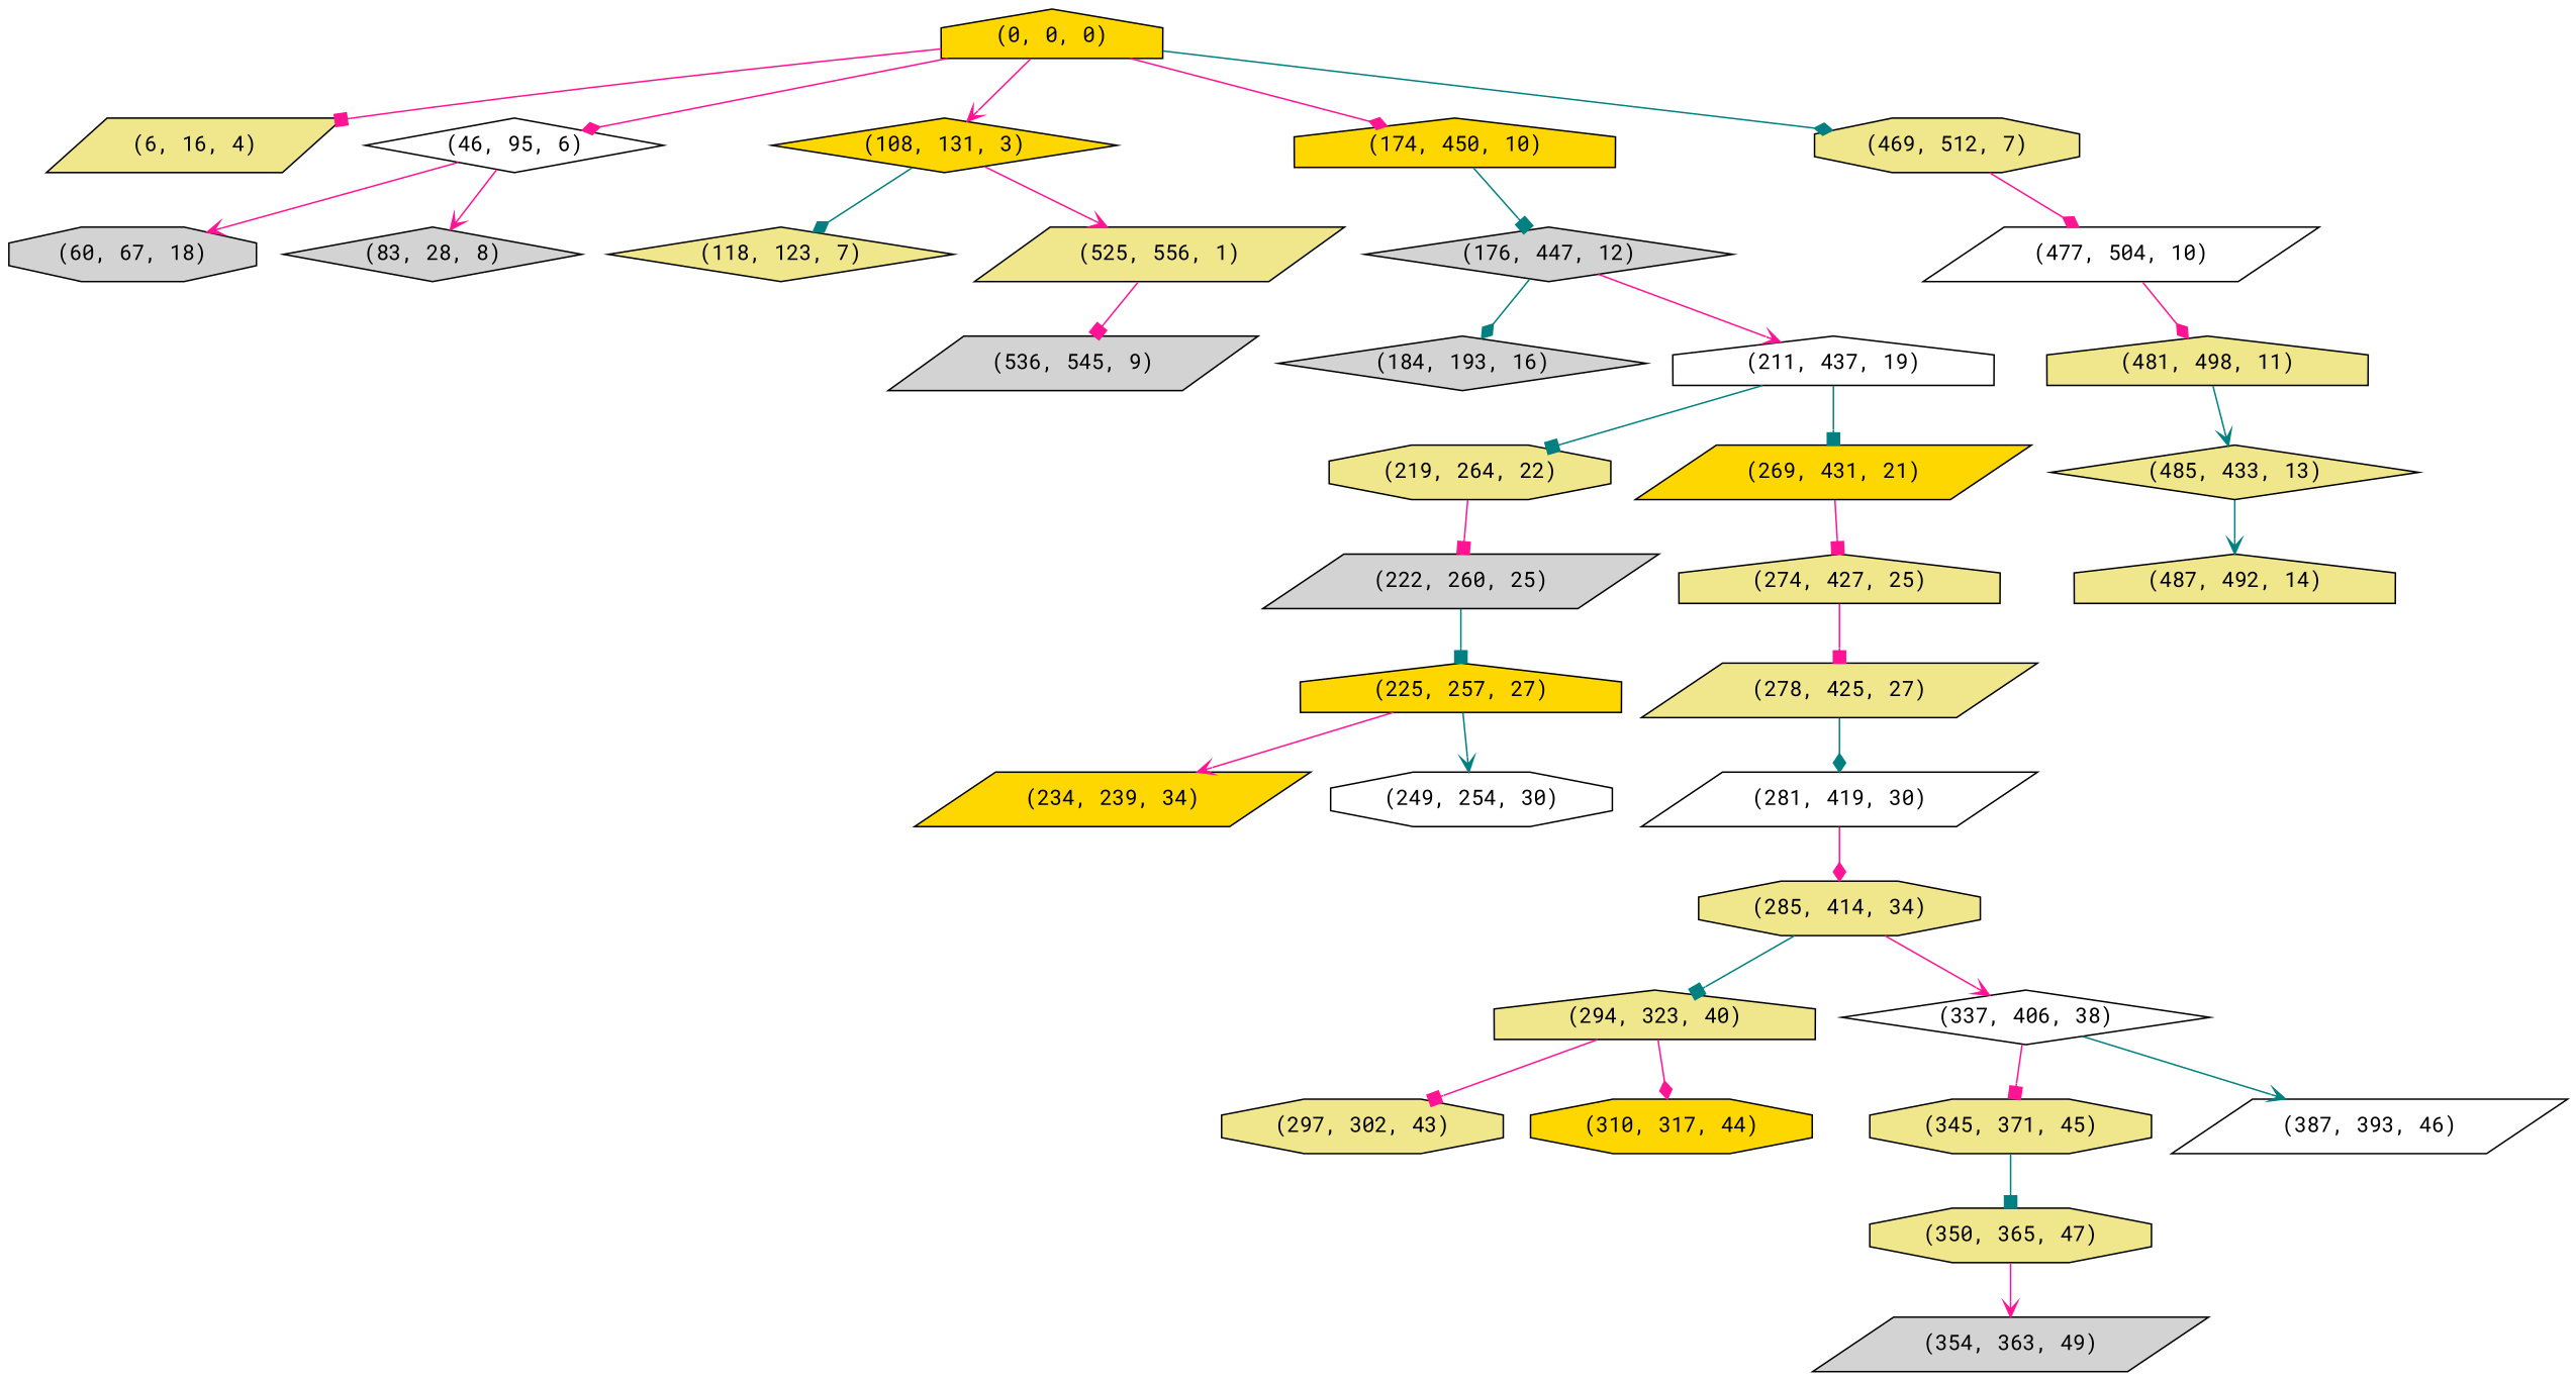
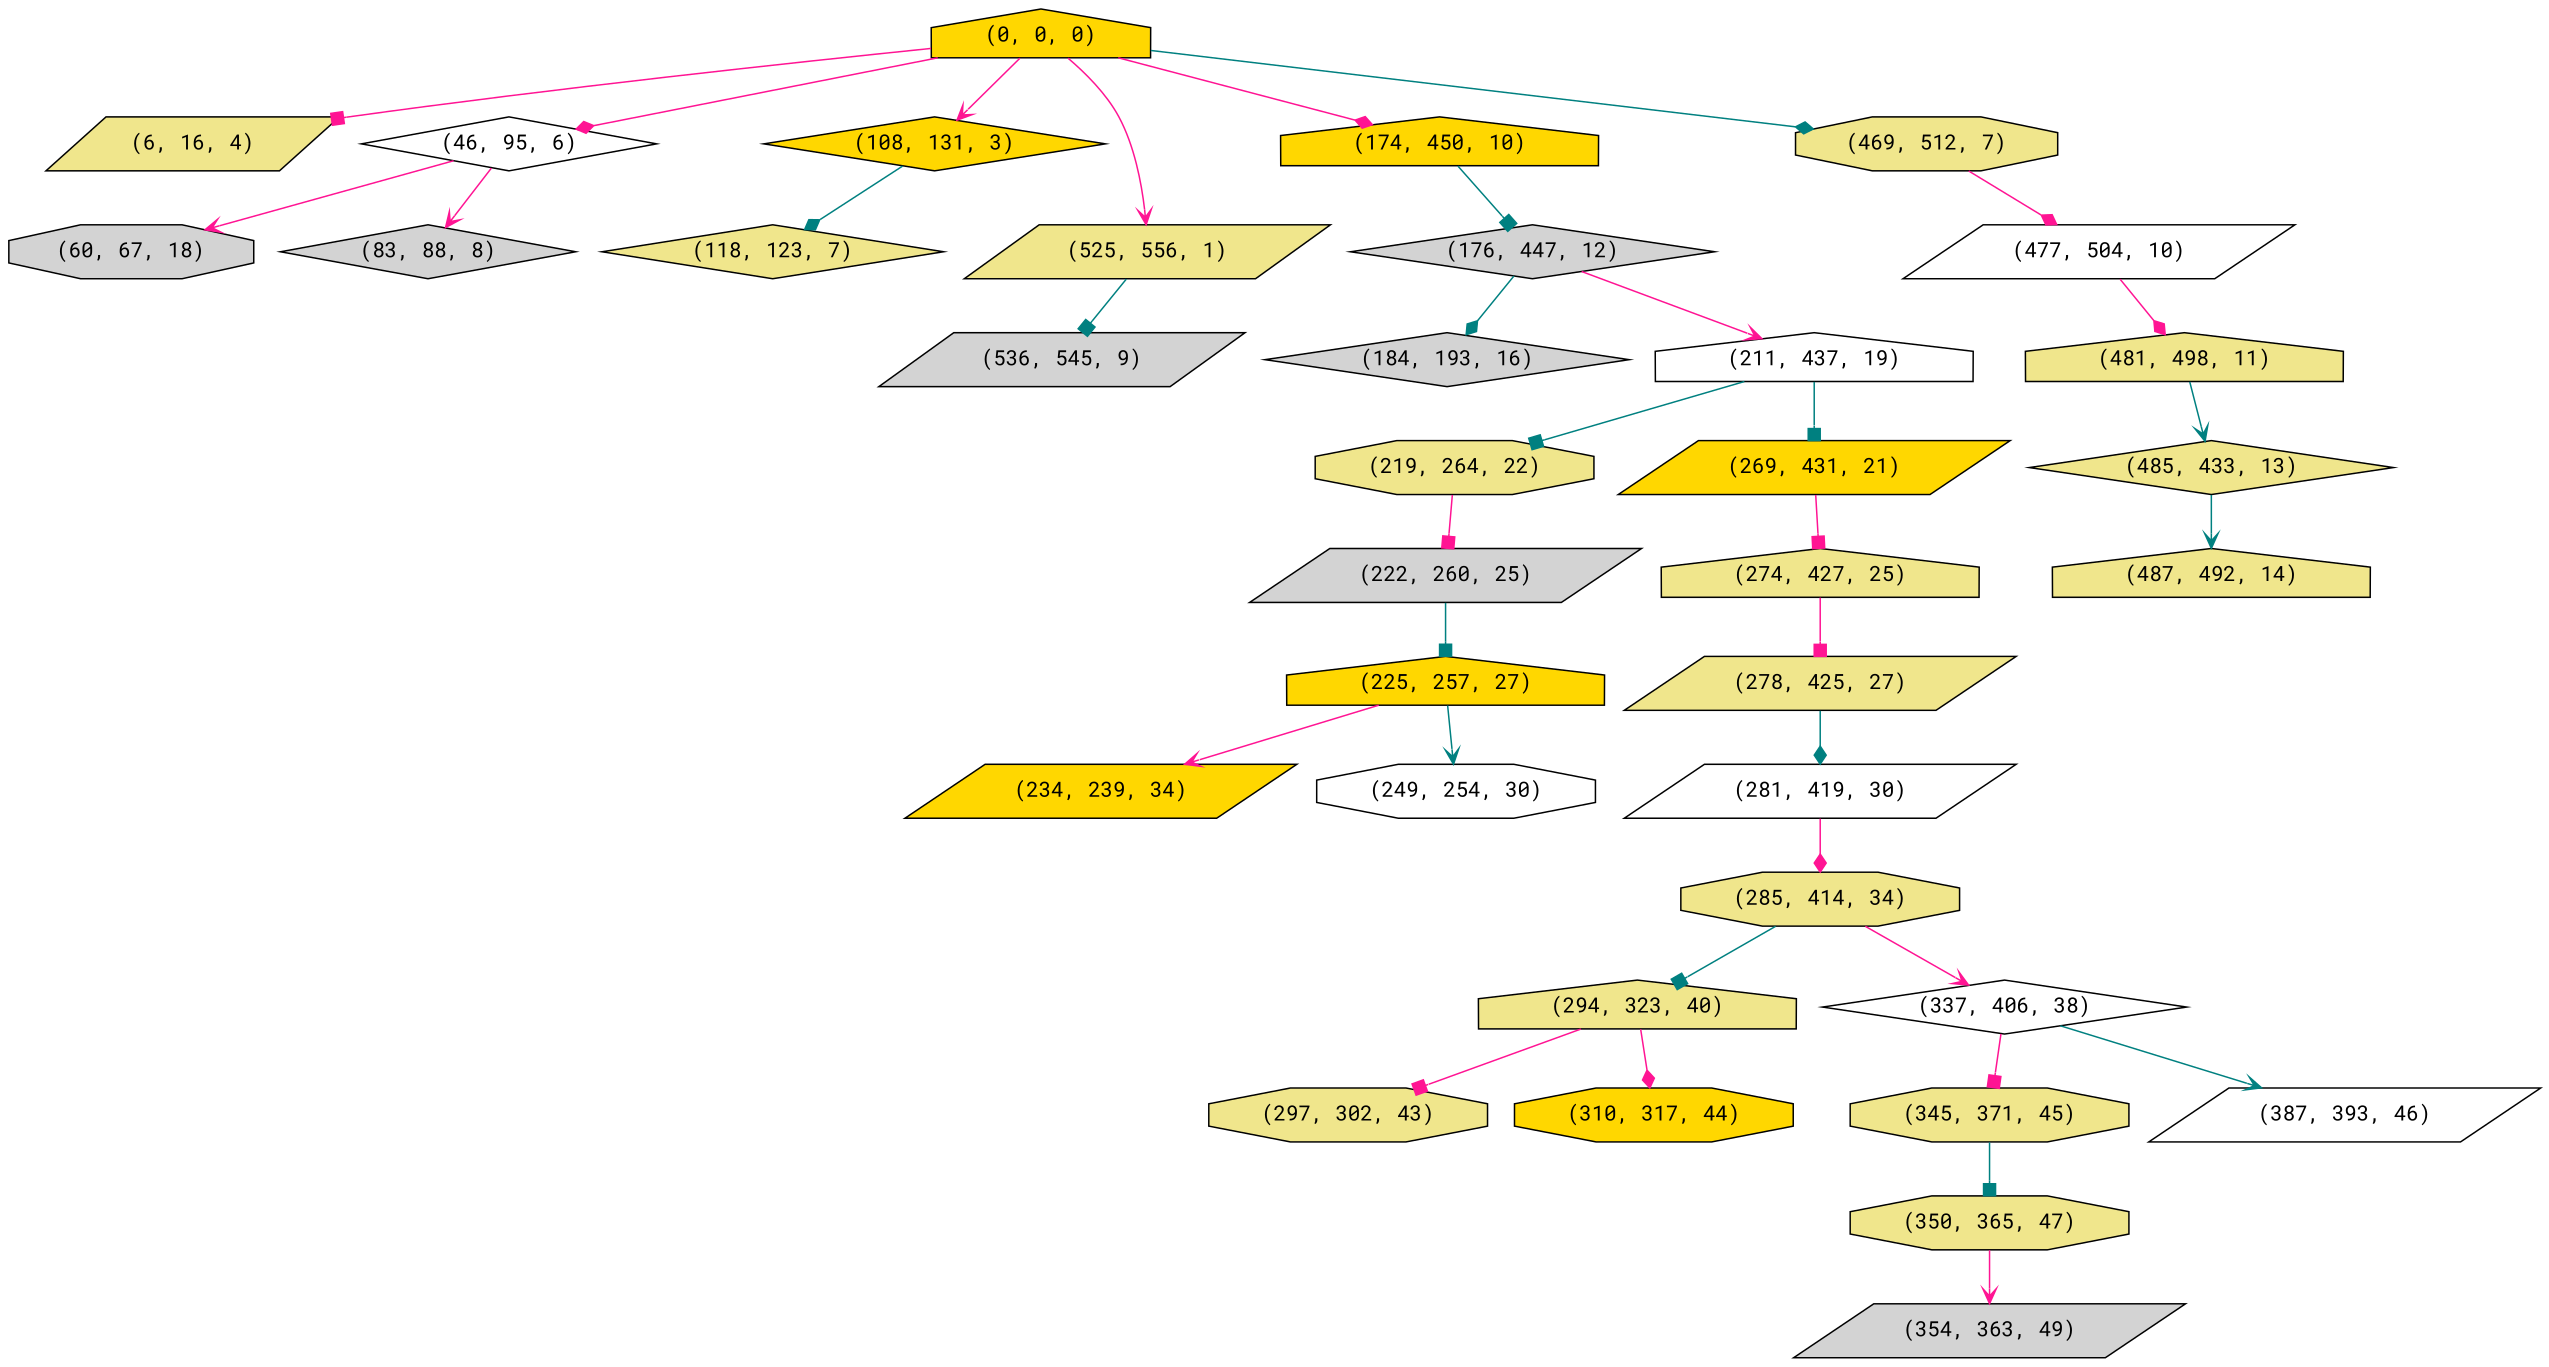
  digraph {
    fontname="Roboto Mono"
    node [fillcolor=khaki fontname="Roboto Mono" shape=parallelogram style=filled]
    edge [arrowhead=box color=deeppink fontname="Roboto Mono"]
    "(0, 0, 0)" [fillcolor=gold shape=house]
    "(6, 16, 4)"
    "(46, 95, 6)" [fillcolor=white shape=diamond]
    "(108, 131, 3)" [fillcolor=gold shape=diamond]
    "(174, 450, 10)" [fillcolor=gold shape=house]
    "(469, 512, 7)" [shape=octagon]
    "(525, 556, 1)"
    "(60, 67, 18)" [fillcolor=lightgrey shape=octagon]
-   "(83, 88, 8)" [fillcolor=lightgrey shape=diamond label="(83, 28, 8)"]
+   "(83, 88, 8)" [fillcolor=lightgrey shape=diamond]
    "(118, 123, 7)" [shape=diamond]
    "(176, 447, 12)" [fillcolor=lightgrey shape=diamond]
    "(477, 504, 10)" [fillcolor=white]
    "(536, 545, 9)" [fillcolor=lightgrey]
    "(184, 193, 16)" [fillcolor=lightgrey shape=diamond]
    "(211, 437, 19)" [fillcolor=white shape=house]
    "(219, 264, 22)" [shape=octagon]
    "(269, 431, 21)" [fillcolor=gold]
    "(222, 260, 25)" [fillcolor=lightgrey]
    "(274, 427, 25)" [shape=house]
    "(225, 257, 27)" [fillcolor=gold shape=house]
    "(234, 239, 34)" [fillcolor=gold]
    "(249, 254, 30)" [fillcolor=white shape=octagon]
    "(278, 425, 27)"
    "(281, 419, 30)" [fillcolor=white]
    "(285, 414, 34)" [shape=octagon]
    "(294, 323, 40)" [shape=house]
    "(337, 406, 38)" [fillcolor=white shape=diamond]
    "(297, 302, 43)" [shape=octagon]
    "(310, 317, 44)" [fillcolor=gold shape=octagon]
    "(345, 371, 45)" [shape=octagon]
    "(387, 393, 46)" [fillcolor=white]
    "(350, 365, 47)" [shape=octagon]
    "(354, 363, 49)" [fillcolor=lightgrey]
    "(481, 498, 11)" [shape=house]
    n35 [label="(485, 433, 13)" shape=diamond]
    "(487, 492, 14)" [shape=house]
    "(0, 0, 0)" -> "(6, 16, 4)"
    "(0, 0, 0)" -> "(46, 95, 6)" [arrowhead=diamond]
    "(0, 0, 0)" -> "(108, 131, 3)" [arrowhead=vee]
    "(0, 0, 0)" -> "(174, 450, 10)" [arrowhead=diamond]
    "(0, 0, 0)" -> "(469, 512, 7)" [arrowhead=diamond color=teal]
-   "(108, 131, 3)" -> "(525, 556, 1)" [arrowhead=vee]
+   "(0, 0, 0)" -> "(525, 556, 1)" [arrowhead=vee]
    "(46, 95, 6)" -> "(60, 67, 18)" [arrowhead=vee]
    "(46, 95, 6)" -> "(83, 88, 8)" [arrowhead=vee]
    "(108, 131, 3)" -> "(118, 123, 7)" [arrowhead=diamond color=teal]
    "(174, 450, 10)" -> "(176, 447, 12)" [color=teal]
    "(469, 512, 7)" -> "(477, 504, 10)" [arrowhead=diamond]
-   "(525, 556, 1)" -> "(536, 545, 9)"
+   "(525, 556, 1)" -> "(536, 545, 9)" [color=teal]
    "(176, 447, 12)" -> "(184, 193, 16)" [arrowhead=diamond color=teal]
    "(176, 447, 12)" -> "(211, 437, 19)" [arrowhead=vee]
    "(477, 504, 10)" -> "(481, 498, 11)" [arrowhead=diamond]
    "(211, 437, 19)" -> "(219, 264, 22)" [color=teal]
    "(211, 437, 19)" -> "(269, 431, 21)" [color=teal]
    "(219, 264, 22)" -> "(222, 260, 25)"
    "(269, 431, 21)" -> "(274, 427, 25)"
    "(222, 260, 25)" -> "(225, 257, 27)" [color=teal]
    "(274, 427, 25)" -> "(278, 425, 27)"
    "(225, 257, 27)" -> "(234, 239, 34)" [arrowhead=vee]
    "(225, 257, 27)" -> "(249, 254, 30)" [arrowhead=vee color=teal]
    "(278, 425, 27)" -> "(281, 419, 30)" [arrowhead=diamond color=teal]
    "(281, 419, 30)" -> "(285, 414, 34)" [arrowhead=diamond]
    "(285, 414, 34)" -> "(294, 323, 40)" [color=teal]
    "(285, 414, 34)" -> "(337, 406, 38)" [arrowhead=vee]
    "(294, 323, 40)" -> "(297, 302, 43)"
    "(294, 323, 40)" -> "(310, 317, 44)" [arrowhead=diamond]
    "(337, 406, 38)" -> "(345, 371, 45)"
    "(337, 406, 38)" -> "(387, 393, 46)" [arrowhead=vee color=teal]
    "(345, 371, 45)" -> "(350, 365, 47)" [color=teal]
    "(350, 365, 47)" -> "(354, 363, 49)" [arrowhead=vee]
    "(481, 498, 11)" -> n35 [arrowhead=vee color=teal]
    n35 -> "(487, 492, 14)" [arrowhead=vee color=teal]
  }
